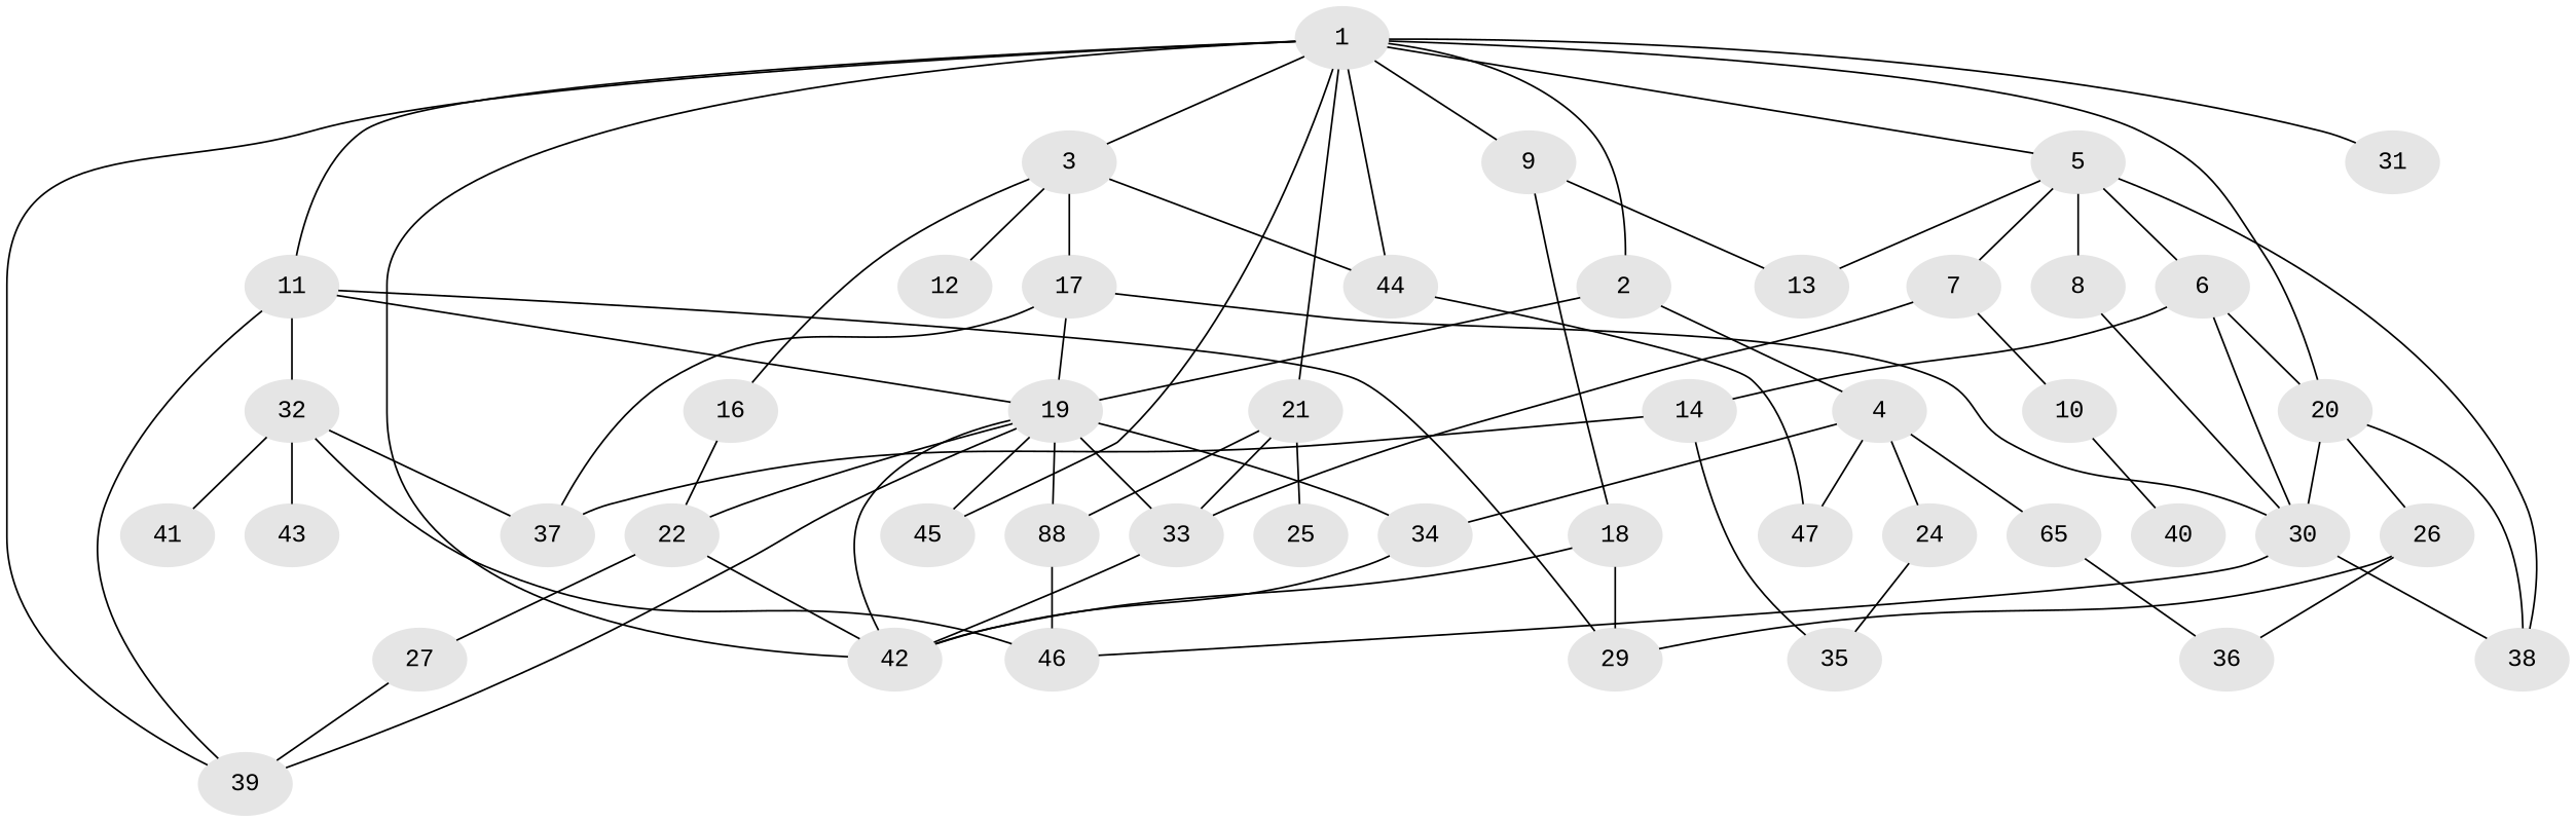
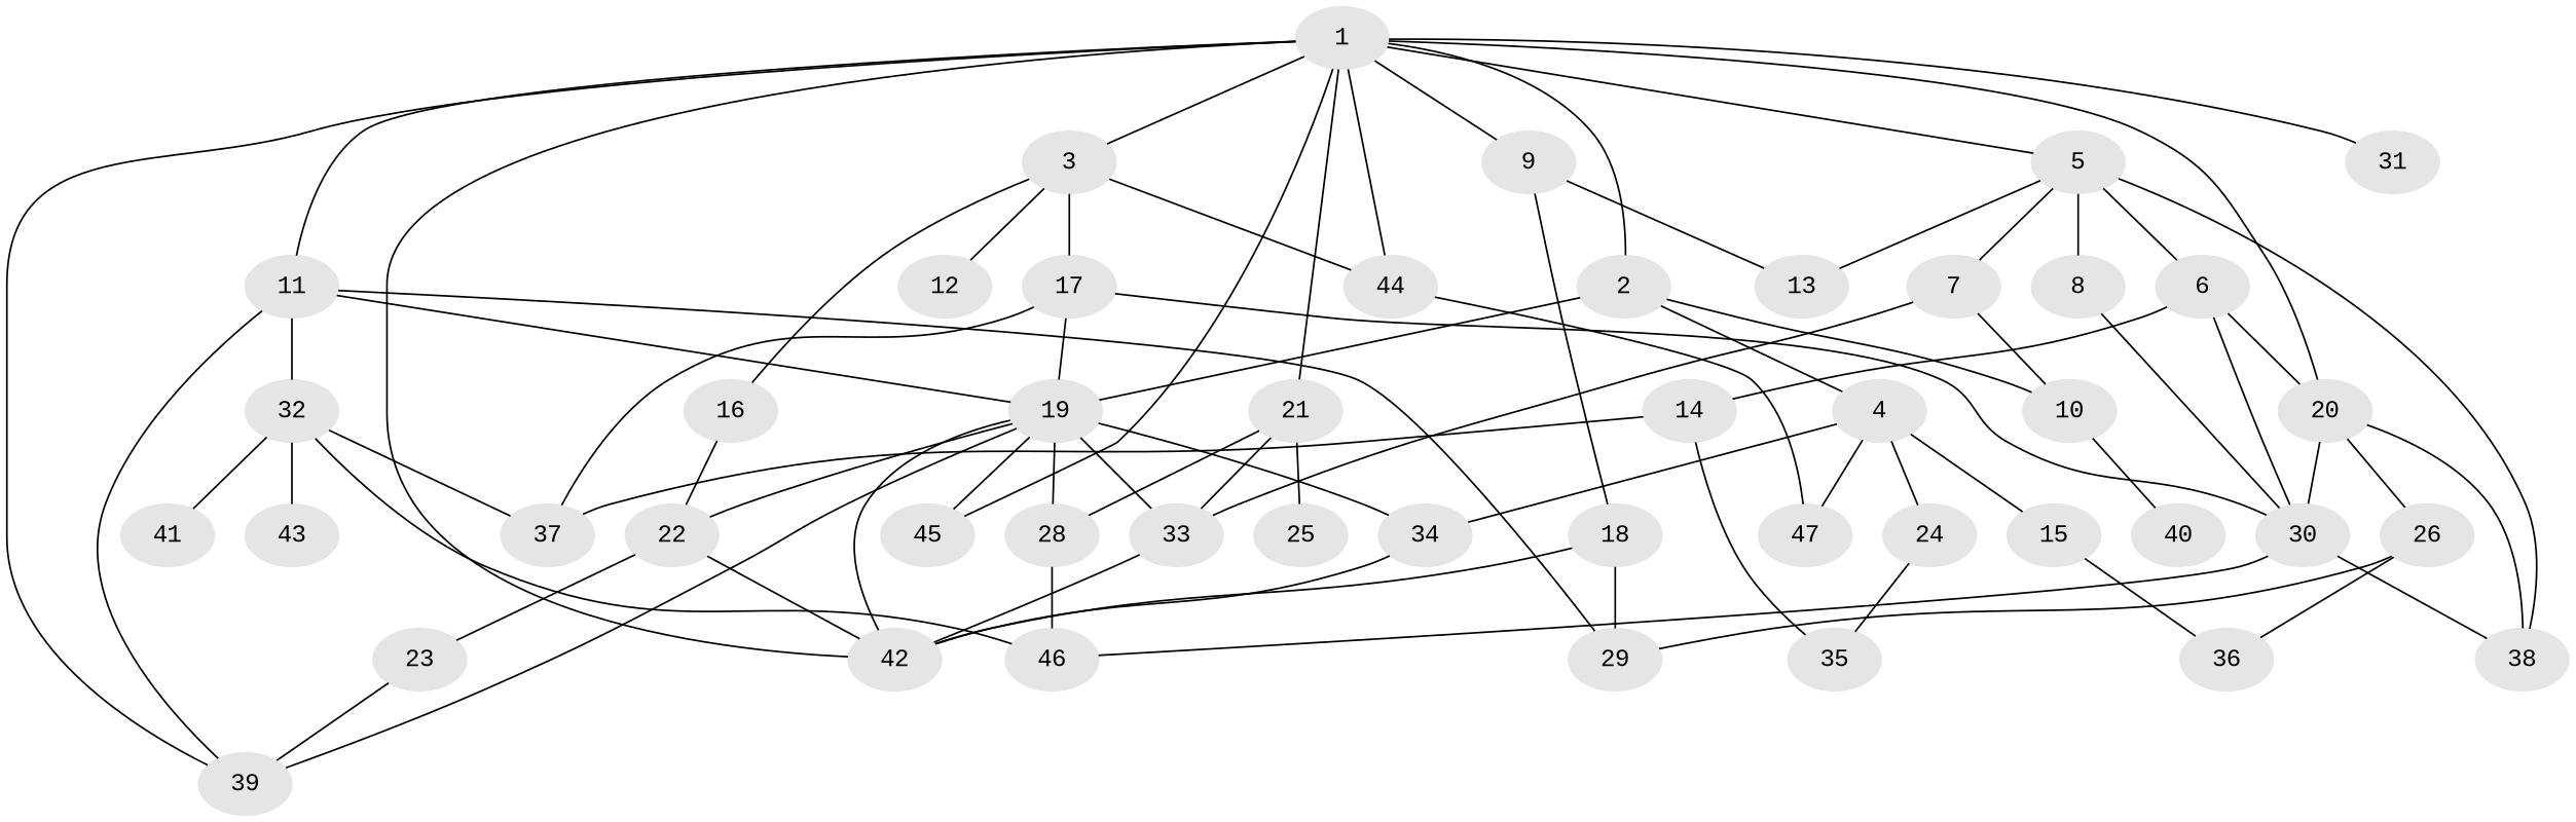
  graph {
    fontname="Liberation Mono"
    node [color=gray90 fontname="Liberation Mono" style=filled]
    edge [fontname="Liberation Mono" weight=1.0]
    1
    2
    3
    5
    9
    11
    20
    21
    31
    39
    42
    44
    45
    4
    10
    19
    12
    16
    17
    6
    7
    8
    13
    38
    18
    29
    32
    30
    26
    33
-   28 [label=88]
+   28
    25
    47
-   15 [label=65]
+   15
    24
    34
    40
    22
    37
    36
    35
    14
    46
    41
    43
-   27
+   27 [label=23]
    1 -- 2
    1 -- 3
    1 -- 5
    1 -- 9
    1 -- 11
    1 -- 20
    1 -- 21
    1 -- 31
    1 -- 39
    1 -- 42
    1 -- 44
    1 -- 45
    2 -- 4
+   2 -- 10
    2 -- 19 [weight=3.0]
    3 -- 44
    3 -- 12
    3 -- 16
    3 -- 17
    5 -- 6
    5 -- 7
    5 -- 8 [weight=2.0]
    5 -- 13
    5 -- 38
    9 -- 13
    9 -- 18
    11 -- 39
    11 -- 19
    11 -- 29
    11 -- 32
    20 -- 38
    20 -- 30
    20 -- 26
    21 -- 33
    21 -- 28
    21 -- 25 [weight=2.0]
    44 -- 47
    4 -- 47
    4 -- 15
    4 -- 24
    4 -- 34
    10 -- 40
    19 -- 39
    19 -- 42
    19 -- 45
    19 -- 33
    19 -- 28
    19 -- 34
    19 -- 22
    16 -- 22
    17 -- 19
    17 -- 30
    17 -- 37
    6 -- 20
    6 -- 30
    6 -- 14
    7 -- 10
    7 -- 33
    8 -- 30
    18 -- 42
    18 -- 29
    32 -- 37
    32 -- 46
    32 -- 41
    32 -- 43
    30 -- 38
    30 -- 46
    26 -- 29
    26 -- 36
    33 -- 42
    28 -- 46
    15 -- 36
    24 -- 35
    34 -- 42
    22 -- 42
    22 -- 27
    14 -- 37
    14 -- 35
    27 -- 39
  }
